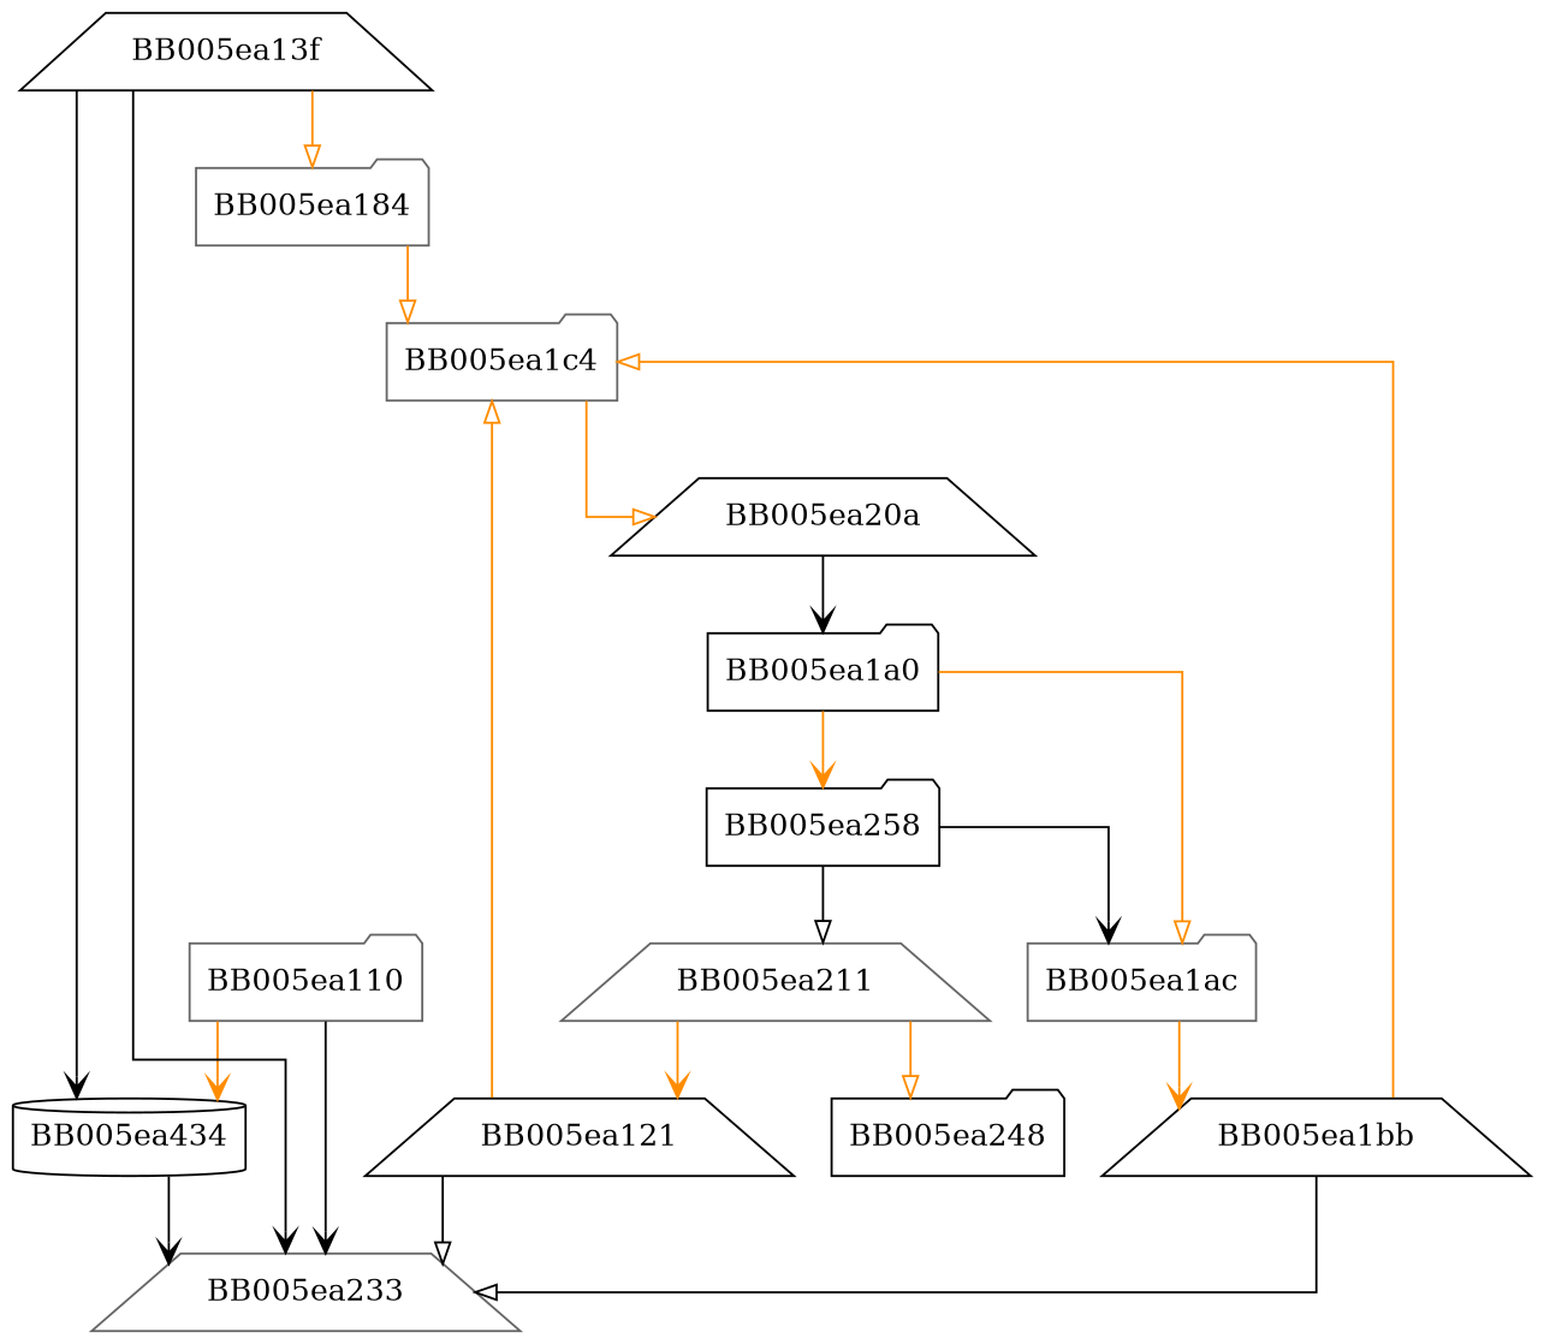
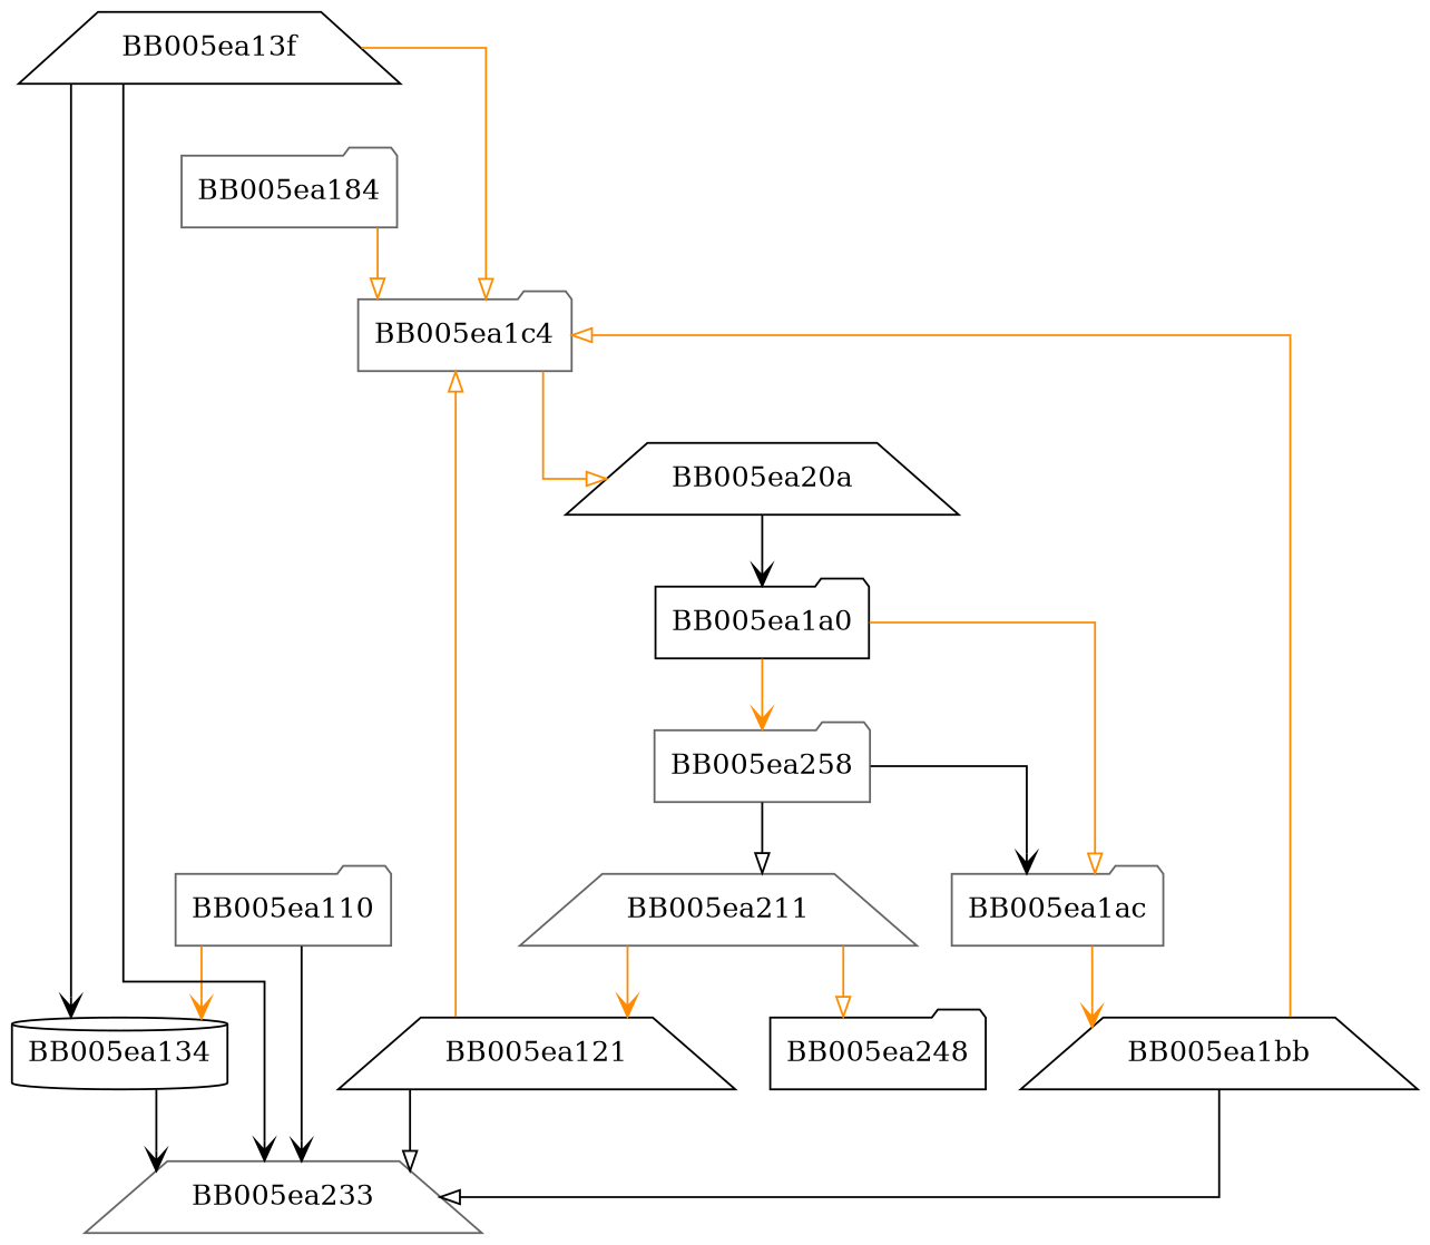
  digraph {
    splines=ortho
    node [color=black shape=folder]
    edge [arrowhead=vee color=darkorange]
    BB005ea110 [color=gray40]
    BB005ea233 [color=gray40 shape=trapezium]
-   BB005ea134 [shape=cylinder label=BB005ea434]
+   BB005ea134 [shape=cylinder]
    BB005ea13f [shape=trapezium]
    BB005ea184 [color=gray40]
    BB005ea1c4 [color=gray40]
    BB005ea20a [shape=trapezium]
    BB005ea1bb [shape=trapezium]
    BB005ea1a0
-   BB005ea258
+   BB005ea258 [color=gray40]
    BB005ea1ac [color=gray40]
    BB005ea211 [color=gray40 shape=trapezium]
    BB005ea248
    n14 [label=BB005ea121 shape=trapezium]
    BB005ea110 -> BB005ea233 [color=black]
    BB005ea110 -> BB005ea134
    BB005ea134 -> BB005ea233 [color=black]
    BB005ea13f -> BB005ea233 [color=black]
    BB005ea13f -> BB005ea134 [color=black]
-   BB005ea13f -> BB005ea184 [arrowhead=onormal]
+   BB005ea13f -> BB005ea1c4 [arrowhead=onormal]
    BB005ea184 -> BB005ea1c4 [arrowhead=onormal]
    BB005ea1c4 -> BB005ea20a [arrowhead=onormal]
    BB005ea20a -> BB005ea1a0 [color=black]
    BB005ea1bb -> BB005ea233 [arrowhead=onormal color=black]
    BB005ea1bb -> BB005ea1c4 [arrowhead=onormal]
    BB005ea1a0 -> BB005ea258
    BB005ea1a0 -> BB005ea1ac [arrowhead=onormal]
    BB005ea258 -> BB005ea1ac [color=black]
    BB005ea258 -> BB005ea211 [arrowhead=onormal color=black]
    BB005ea1ac -> BB005ea1bb
    BB005ea211 -> BB005ea248 [arrowhead=onormal]
    BB005ea211 -> n14
    n14 -> BB005ea233 [arrowhead=onormal color=black]
    n14 -> BB005ea1c4 [arrowhead=onormal]
  }
